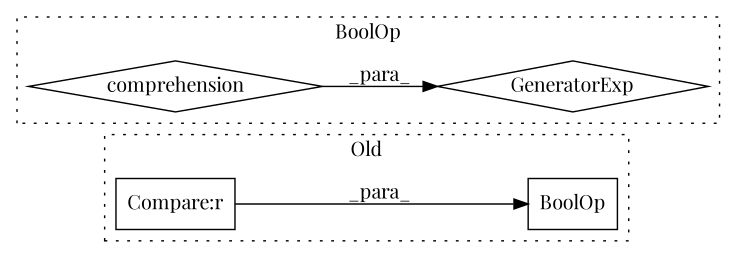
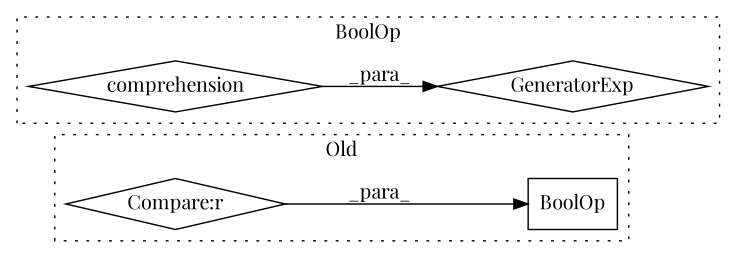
  digraph {
    fontname="Playfair Display"
    rankdir=LR
    node [fontname="Playfair Display" l=3 shape=box]
    edge [fontname="Playfair Display"]
    n1 [a=72 l=56 label=BoolOp s=28027]
-   n2 [a=40 l=26 label="Compare:r" s=28057]
+   n2 [a=40 l=26 label="Compare:r" s=28057 shape=diamond]
    n3 [a=45 label=comprehension s=30443 shape=diamond]
    n4 [a=55 label=GeneratorExp s=30422 shape=diamond]
    subgraph cluster_1 {
      label=Old
      style=dotted
      n1
      n2
    }
    subgraph cluster_2 {
      label=BoolOp
      style=dotted
      n3
      n4
    }
    n2 -> n1 [label=_para_]
    n3 -> n4 [label=_para_]
  }
